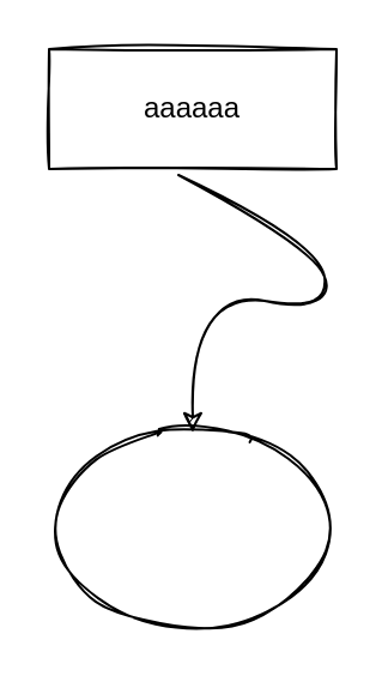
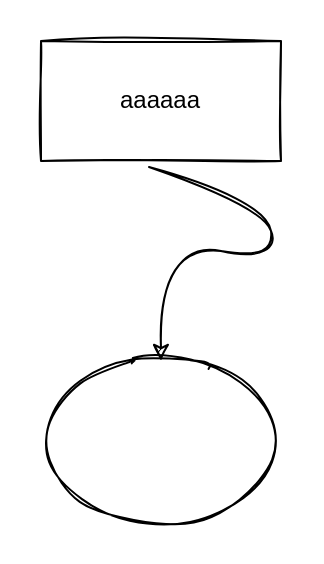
  <mxCell id="0" />
  <mxCell id="1" parent="0" />
- <mxCell id="2" value="aaaaaa" style="rounded=0;whiteSpace=wrap;html=1;sketch=1;" vertex="1" parent="1"><mxGeometry x="20" y="20" width="120" height="50" as="geometry" /></mxCell>
+ <mxCell id="2" value="aaaaaa" style="rounded=0;whiteSpace=wrap;html=1;sketch=1;" vertex="1" parent="1"><mxGeometry x="20" y="20" width="120" height="60" as="geometry" /></mxCell>
  <mxCell id="3" value="" style="ellipse;whiteSpace=wrap;html=1;sketch=1;" vertex="1" parent="1"><mxGeometry x="20" y="180" width="120" height="80" as="geometry" /></mxCell>
  <mxCell id="4" value="" style="curved=1;endArrow=classic;html=1;rounded=0;exitX=0.45;exitY=1.05;exitDx=0;exitDy=0;exitPerimeter=0;entryX=0.5;entryY=0;entryDx=0;entryDy=0;sketch=1;" edge="1" parent="1" source="2" target="3"><mxGeometry width="50" height="50" relative="1" as="geometry"><mxPoint x="230" y="280" as="sourcePoint" /><mxPoint x="280" y="230" as="targetPoint" /><Array as="points"><mxPoint x="130" y="100" /><mxPoint x="140" y="130" /><mxPoint x="80" y="120" /></Array></mxGeometry></mxCell>
